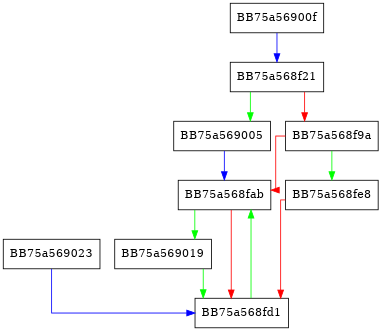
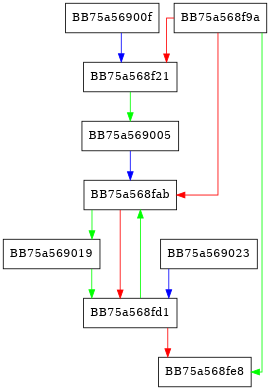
  digraph {
    splines=ortho
    node [shape=box]
    edge [color=green]
    n1 [label=BB75a568f21]
    BB75a56900f
    BB75a569005
    BB75a568f9a
    BB75a568fab
    BB75a568fe8
    BB75a569019
    BB75a568fd1
    BB75a569023
    n1 -> BB75a569005
-   n1 -> BB75a568f9a [color=red]
+   BB75a568f9a -> n1 [color=red]
    BB75a56900f -> n1 [color=blue]
    BB75a569005 -> BB75a568fab [color=blue]
    BB75a568f9a -> BB75a568fab [color=red]
    BB75a568f9a -> BB75a568fe8
    BB75a568fab -> BB75a569019
    BB75a568fab -> BB75a568fd1 [color=red]
    BB75a569019 -> BB75a568fd1
    BB75a568fd1 -> BB75a568fab
-   BB75a568fe8 -> BB75a568fd1 [color=red]
+   BB75a568fd1 -> BB75a568fe8 [color=red]
    BB75a569023 -> BB75a568fd1 [color=blue]
  }
